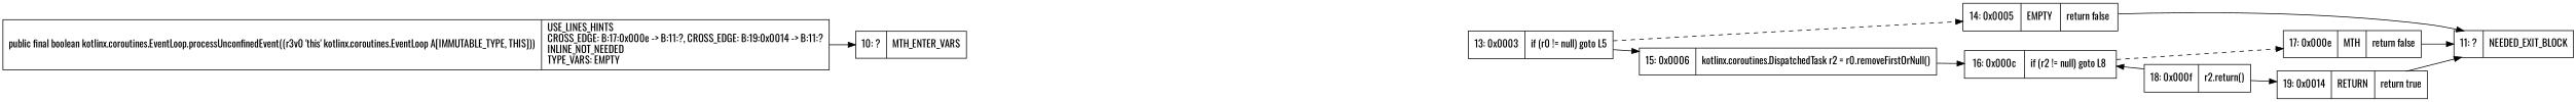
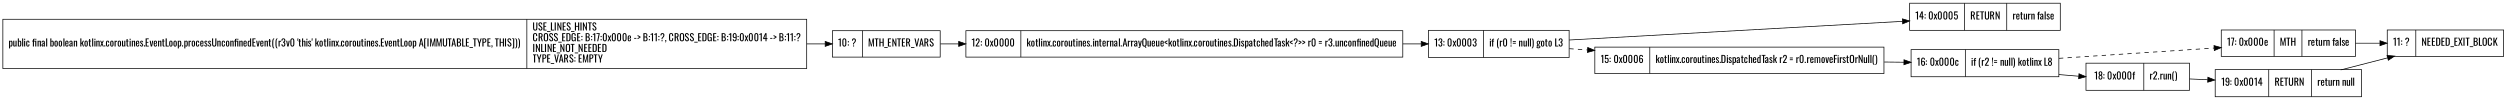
  digraph {
    fontname=Oswald
    rankdir=LR
    node [fontname=Oswald shape=record]
    edge [fontname=Oswald]
    n1 [label="{10\:\ ?|MTH_ENTER_VARS\l}"]
-   n3 [label="{13\:\ 0x0003|if (r0 != null) goto L5\l}"]
-   n4 [label="{14\:\ 0x0005|EMPTY\l|return false\l}"]
+   n2 [label="{12\:\ 0x0000|kotlinx.coroutines.internal.ArrayQueue\<kotlinx.coroutines.DispatchedTask\<?\>\> r0 = r3.unconfinedQueue\l}"]
+   n3 [label="{13\:\ 0x0003|if (r0 != null) goto L3\l}"]
+   n4 [label="{14\:\ 0x0005|RETURN\l|return false\l}"]
    n5 [label="{15\:\ 0x0006|kotlinx.coroutines.DispatchedTask r2 = r0.removeFirstOrNull()\l}"]
    n6 [label="{11\:\ ?|NEEDED_EXIT_BLOCK\l}"]
-   n7 [label="{16\:\ 0x000c|if (r2 != null) goto L8\l}"]
+   n7 [label="{16\:\ 0x000c|if (r2 != null) kotlinx L8\l}"]
    n8 [label="{17\:\ 0x000e|MTH\l|return false\l}"]
-   n9 [label="{18\:\ 0x000f|r2.return()\l}"]
-   n10 [label="{19\:\ 0x0014|RETURN\l|return true\l}"]
+   n9 [label="{18\:\ 0x000f|r2.run()\l}"]
+   n10 [label="{19\:\ 0x0014|RETURN\l|return null\l}"]
    n11 [label="{public final boolean kotlinx.coroutines.EventLoop.processUnconfinedEvent((r3v0 'this' kotlinx.coroutines.EventLoop A[IMMUTABLE_TYPE, THIS]))  | USE_LINES_HINTS\lCROSS_EDGE: B:17:0x000e \-\> B:11:?, CROSS_EDGE: B:19:0x0014 \-\> B:11:?\lINLINE_NOT_NEEDED\lTYPE_VARS: EMPTY\l}"]
-   n3 -> n4 [style=dashed]
-   n3 -> n5
-   n4 -> n6
+   n1 -> n2
+   n2 -> n3
+   n3 -> n4 [style=solid]
+   n3 -> n5 [style=dashed]
    n5 -> n7
    n7 -> n8 [style=dashed]
-   n9 -> n7
+   n7 -> n9
    n8 -> n6
    n9 -> n10
    n10 -> n6
    n11 -> n1
  }
